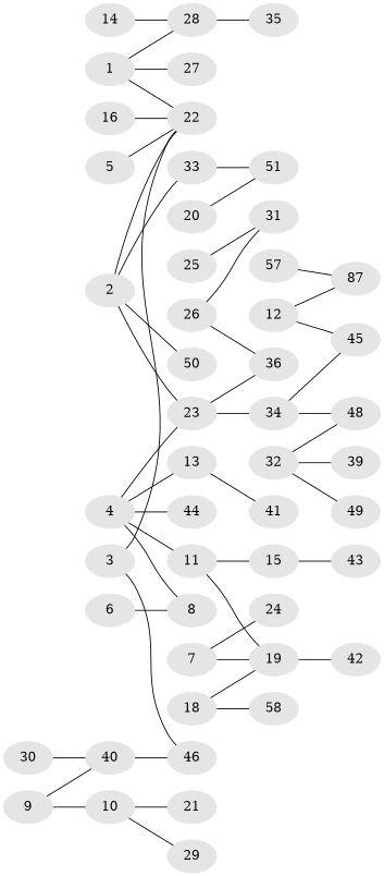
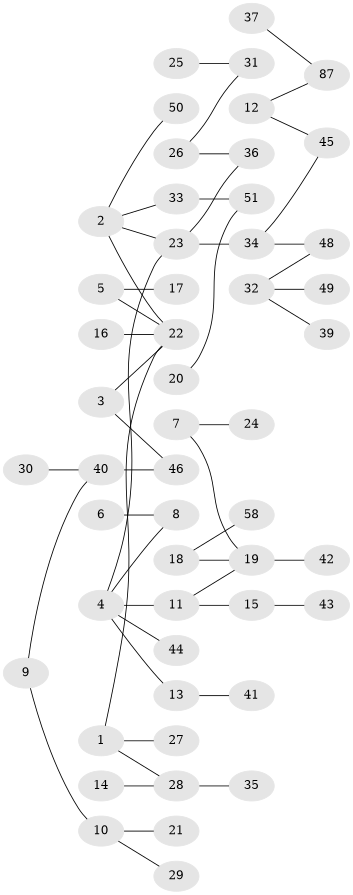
  graph {
    rankdir=LR
    node [color=gray90 style=filled]
    edge [weight=1.0]
    1
    22
    27
    28
    35
    2
    23
    33
    50
    34
    36
    51
    3
    46
    4
    8
    11
    13
    44
    19
    15
    41
    5
+   17
    6
    7
    24
    42
    9
    10
    40
    21
    29
    43
    12
    45
    n37 [label=87]
    14
    16
    18
    n41 [label=58]
    20
    48
    25
    31
    26
    30
    32
    39
    49
-   37 [label=57]
+   37
    1 -- 22
    1 -- 27
    1 -- 28
    28 -- 35
    2 -- 22
    2 -- 23
    2 -- 33
    2 -- 50
    23 -- 34
    23 -- 36
    33 -- 51
    34 -- 45
    34 -- 48
    3 -- 22
    3 -- 46
    4 -- 23
    4 -- 8
    4 -- 11
    4 -- 13
    4 -- 44
    11 -- 19
    11 -- 15
    13 -- 41
    19 -- 42
    15 -- 43
    5 -- 22
+   5 -- 17
    6 -- 8
    7 -- 19
    7 -- 24
    9 -- 10
    9 -- 40
    10 -- 21
    10 -- 29
    40 -- 46
    12 -- 45
    12 -- n37
    14 -- 28
    16 -- 22
    18 -- 19
    18 -- n41
    20 -- 51
    25 -- 31
    26 -- 36
    26 -- 31
    30 -- 40
    32 -- 48
    32 -- 39
    32 -- 49
    37 -- n37
  }
